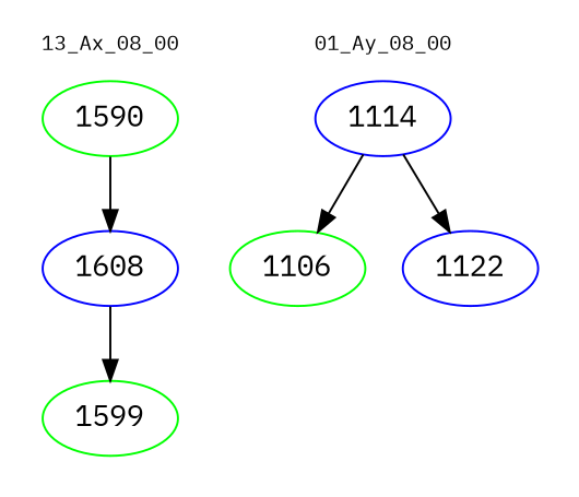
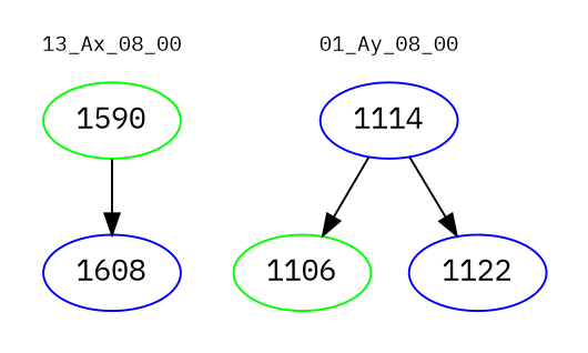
  digraph {
    fontname="IBM Plex Mono"
    node [color=blue fontname="IBM Plex Mono"]
    edge [color=black fontname="IBM Plex Mono"]
    n1 [label=1608]
    n2 [color=green label=1590]
-   n3 [color=green label=1599]
    n4 [label=1114]
    n5 [color=green label=1106]
    n6 [label=1122]
    subgraph cluster_1 {
      color=white
      fontsize=10
      label="13_Ax_08_00"
      n1
      n2
-     n3
    }
    subgraph cluster_2 {
      color=white
      fontsize=10
      label="01_Ay_08_00"
      n4
      n5
      n6
    }
-   n1 -> n3
    n2 -> n1
    n4 -> n5
    n4 -> n6
  }
